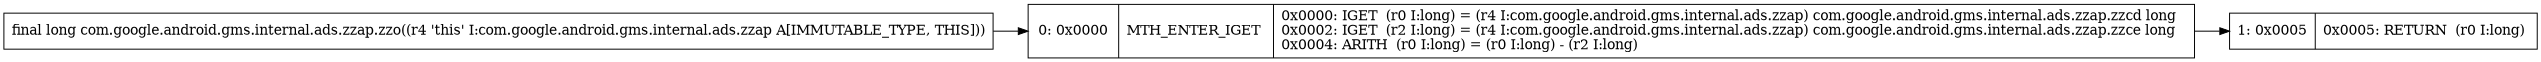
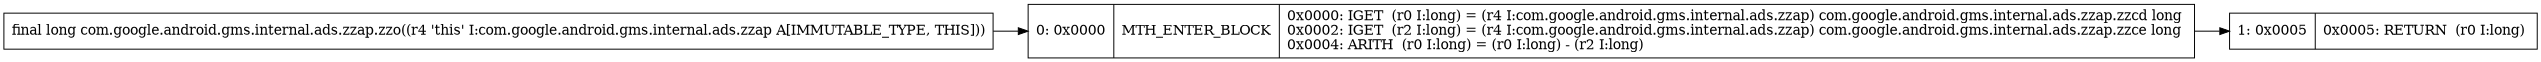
  digraph {
    rankdir=LR
    node [shape=record]
-   n1 [label="{0\:\ 0x0000|MTH_ENTER_IGET\l|0x0000: IGET  (r0 I:long) = (r4 I:com.google.android.gms.internal.ads.zzap) com.google.android.gms.internal.ads.zzap.zzcd long \l0x0002: IGET  (r2 I:long) = (r4 I:com.google.android.gms.internal.ads.zzap) com.google.android.gms.internal.ads.zzap.zzce long \l0x0004: ARITH  (r0 I:long) = (r0 I:long) \- (r2 I:long) \l}"]
+   n1 [label="{0\:\ 0x0000|MTH_ENTER_BLOCK\l|0x0000: IGET  (r0 I:long) = (r4 I:com.google.android.gms.internal.ads.zzap) com.google.android.gms.internal.ads.zzap.zzcd long \l0x0002: IGET  (r2 I:long) = (r4 I:com.google.android.gms.internal.ads.zzap) com.google.android.gms.internal.ads.zzap.zzce long \l0x0004: ARITH  (r0 I:long) = (r0 I:long) \- (r2 I:long) \l}"]
    n2 [label="{1\:\ 0x0005|0x0005: RETURN  (r0 I:long) \l}"]
    n3 [label="{final long com.google.android.gms.internal.ads.zzap.zzo((r4 'this' I:com.google.android.gms.internal.ads.zzap A[IMMUTABLE_TYPE, THIS])) }"]
    n1 -> n2
    n3 -> n1
  }
